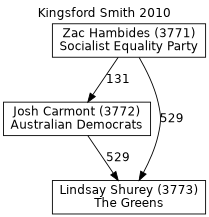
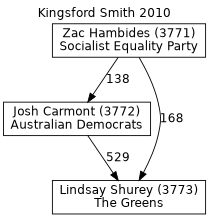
  digraph {
    fontname="DejaVu Sans"
    label="Kingsford Smith 2010"
    labelloc=t
    mclimit=10
    node [fontname="DejaVu Sans" shape=box]
    edge [fontname="DejaVu Sans"]
    n1 [label="Josh Carmont (3772)\nAustralian Democrats"]
    n2 [label="Lindsay Shurey (3773)\nThe Greens"]
    n3 [label="Zac Hambides (3771)\nSocialist Equality Party"]
    n1 -> n2 [label=529]
-   n3 -> n1 [label=131]
-   n3 -> n2 [label=529]
+   n3 -> n1 [label=138]
+   n3 -> n2 [label=168]
  }
